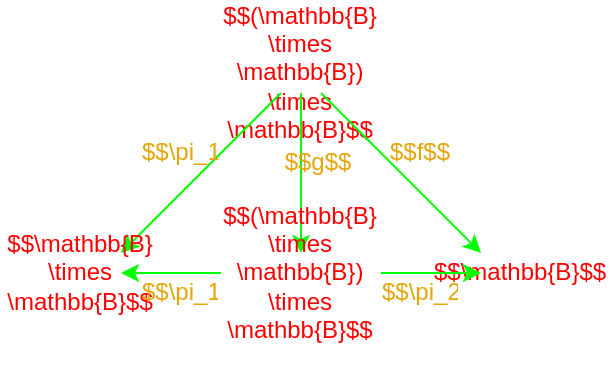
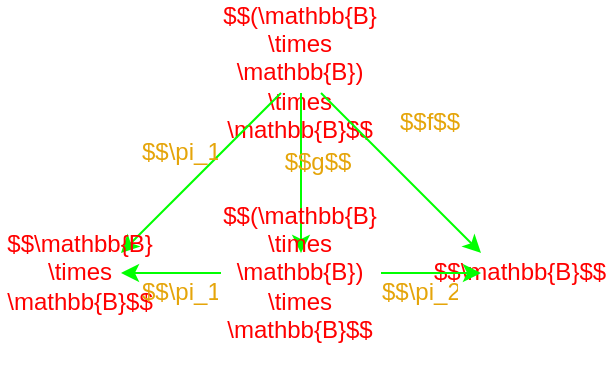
  <mxCell id="0" />
  <mxCell id="1" parent="0" />
  <mxCell id="2" value="&lt;div&gt;$$(\mathbb{B} \times \mathbb{B}) \times \mathbb{B}$$&lt;/div&gt;" style="text;html=1;align=center;verticalAlign=middle;whiteSpace=wrap;rounded=0;fontColor=#ff0000;" vertex="1" parent="1"><mxGeometry x="130" y="20" width="40" height="20" as="geometry" /></mxCell>
  <mxCell id="3" value="" style="endArrow=classic;html=1;rounded=0;fillColor=#ffe6cc;strokeColor=#00FF00;exitX=0.25;exitY=1;exitDx=0;exitDy=0;entryX=1;entryY=0;entryDx=0;entryDy=0;" edge="1" parent="1" source="2" target="5"><mxGeometry width="50" height="50" relative="1" as="geometry"><mxPoint x="110" y="180" as="sourcePoint" /><mxPoint x="60" y="120" as="targetPoint" /></mxGeometry></mxCell>
  <mxCell id="4" value="" style="endArrow=classic;html=1;rounded=0;fillColor=#ffe6cc;strokeColor=#00FF00;exitX=0.75;exitY=1;exitDx=0;exitDy=0;entryX=0;entryY=0;entryDx=0;entryDy=0;" edge="1" parent="1" source="2" target="6"><mxGeometry width="50" height="50" relative="1" as="geometry"><mxPoint x="150" y="50" as="sourcePoint" /><mxPoint x="240" y="120" as="targetPoint" /></mxGeometry></mxCell>
  <mxCell id="5" value="&lt;div&gt;$$\mathbb{B} \times \mathbb{B}$$&lt;/div&gt;" style="text;html=1;align=center;verticalAlign=middle;whiteSpace=wrap;rounded=0;fontColor=#ff0000;" vertex="1" parent="1"><mxGeometry x="20" y="120" width="40" height="20" as="geometry" /></mxCell>
  <mxCell id="6" value="&lt;div&gt;$$\mathbb{B}$$&lt;/div&gt;" style="text;html=1;align=center;verticalAlign=middle;whiteSpace=wrap;rounded=0;fontColor=#ff0000;" vertex="1" parent="1"><mxGeometry x="240" y="120" width="40" height="20" as="geometry" /></mxCell>
  <mxCell id="7" value="" style="endArrow=classic;html=1;rounded=0;fillColor=#ffe6cc;strokeColor=#00FF00;exitX=0.5;exitY=1;exitDx=0;exitDy=0;entryX=0.5;entryY=0;entryDx=0;entryDy=0;" edge="1" parent="1" source="2" target="8"><mxGeometry width="50" height="50" relative="1" as="geometry"><mxPoint x="130" y="180" as="sourcePoint" /><mxPoint x="150" y="120" as="targetPoint" /></mxGeometry></mxCell>
  <mxCell id="8" value="&lt;div&gt;$$(\mathbb{B} \times \mathbb{B}) \times \mathbb{B}$$&lt;/div&gt;" style="text;html=1;align=center;verticalAlign=middle;whiteSpace=wrap;rounded=0;fontColor=#ff0000;" vertex="1" parent="1"><mxGeometry x="110" y="120" width="80" height="20" as="geometry" /></mxCell>
  <mxCell id="9" value="" style="endArrow=classic;html=1;rounded=0;fillColor=#ffe6cc;strokeColor=#00FF00;exitX=0;exitY=0.5;exitDx=0;exitDy=0;entryX=1;entryY=0.5;entryDx=0;entryDy=0;" edge="1" parent="1" source="8" target="5"><mxGeometry width="50" height="50" relative="1" as="geometry"><mxPoint x="50" y="290" as="sourcePoint" /><mxPoint x="100" y="240" as="targetPoint" /></mxGeometry></mxCell>
  <mxCell id="10" value="" style="endArrow=classic;html=1;rounded=0;fillColor=#ffe6cc;strokeColor=#00FF00;exitX=1;exitY=0.5;exitDx=0;exitDy=0;entryX=0;entryY=0.5;entryDx=0;entryDy=0;" edge="1" parent="1" source="8" target="6"><mxGeometry width="50" height="50" relative="1" as="geometry"><mxPoint x="200" y="240" as="sourcePoint" /><mxPoint x="250" y="190" as="targetPoint" /></mxGeometry></mxCell>
- <mxCell id="11" value="&lt;div&gt;$$f$$&lt;/div&gt;" style="text;html=1;strokeColor=none;fillColor=none;align=center;verticalAlign=middle;whiteSpace=wrap;overflow=hidden;fontColor=#e5a50a;" vertex="1" parent="1"><mxGeometry x="190" y="50" width="40" height="40" as="geometry" /></mxCell>
+ <mxCell id="11" value="&lt;div&gt;$$f$$&lt;/div&gt;" style="text;html=1;strokeColor=none;fillColor=none;align=center;verticalAlign=middle;whiteSpace=wrap;overflow=hidden;fontColor=#e5a50a;" vertex="1" parent="1"><mxGeometry x="195" y="35" width="40" height="40" as="geometry" /></mxCell>
  <mxCell id="12" value="&lt;div&gt;$$\pi_1$$&lt;/div&gt;" style="text;html=1;strokeColor=none;fillColor=none;align=center;verticalAlign=middle;whiteSpace=wrap;overflow=hidden;fontColor=#e5a50a;" vertex="1" parent="1"><mxGeometry x="70" y="50" width="40" height="40" as="geometry" /></mxCell>
  <mxCell id="13" value="&lt;div&gt;$$g$$&lt;/div&gt;" style="text;html=1;strokeColor=none;fillColor=none;align=center;verticalAlign=middle;whiteSpace=wrap;overflow=hidden;fontColor=#e5a50a;" vertex="1" parent="1"><mxGeometry x="139" y="55" width="40" height="40" as="geometry" /></mxCell>
  <mxCell id="14" value="&lt;div&gt;$$\pi_1$$&lt;/div&gt;" style="text;html=1;strokeColor=none;fillColor=none;align=center;verticalAlign=middle;whiteSpace=wrap;overflow=hidden;fontColor=#e5a50a;" vertex="1" parent="1"><mxGeometry x="70" y="120" width="40" height="40" as="geometry" /></mxCell>
  <mxCell id="15" value="&lt;div&gt;$$\pi_2$$&lt;/div&gt;" style="text;html=1;strokeColor=none;fillColor=none;align=center;verticalAlign=middle;whiteSpace=wrap;overflow=hidden;fontColor=#e5a50a;" vertex="1" parent="1"><mxGeometry x="190" y="120" width="40" height="40" as="geometry" /></mxCell>
